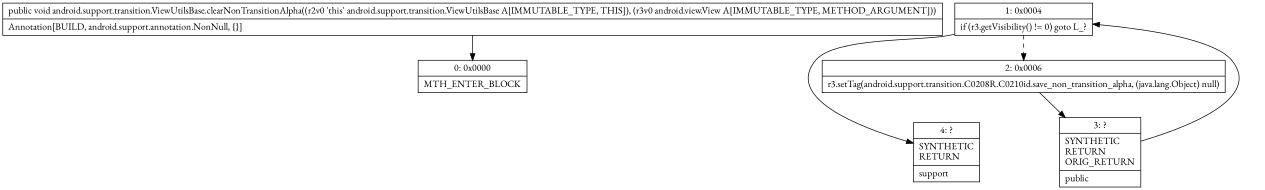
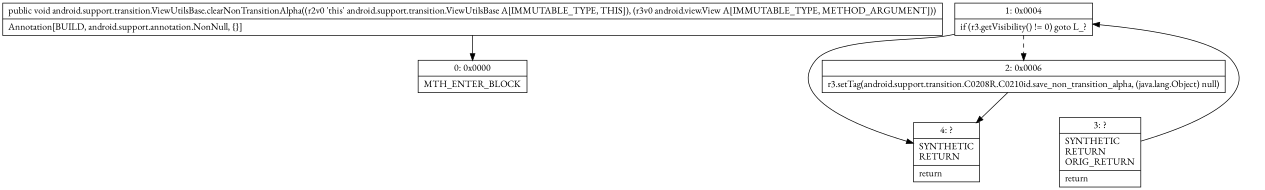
  digraph {
    fontname="EB Garamond"
    node [fontname="EB Garamond" shape=record]
    edge [fontname="EB Garamond"]
    n1 [label="{0\:\ 0x0000|MTH_ENTER_BLOCK\l}"]
    n2 [label="{1\:\ 0x0004|if (r3.getVisibility() != 0) goto L_?\l}"]
    n3 [label="{2\:\ 0x0006|r3.setTag(android.support.transition.C0208R.C0210id.save_non_transition_alpha, (java.lang.Object) null)\l}"]
-   n4 [label="{4\:\ ?|SYNTHETIC\lRETURN\l|support\l}"]
-   n5 [label="{3\:\ ?|SYNTHETIC\lRETURN\lORIG_RETURN\l|public\l}"]
+   n4 [label="{4\:\ ?|SYNTHETIC\lRETURN\l|return\l}"]
+   n5 [label="{3\:\ ?|SYNTHETIC\lRETURN\lORIG_RETURN\l|return\l}"]
    n6 [label="{public void android.support.transition.ViewUtilsBase.clearNonTransitionAlpha((r2v0 'this' android.support.transition.ViewUtilsBase A[IMMUTABLE_TYPE, THIS]), (r3v0 android.view.View A[IMMUTABLE_TYPE, METHOD_ARGUMENT]))  | Annotation[BUILD, android.support.annotation.NonNull, \{\}]\l}"]
    n2 -> n3 [style=dashed]
    n2 -> n4
-   n3 -> n5
+   n3 -> n4
    n5 -> n2
    n6 -> n1
  }
